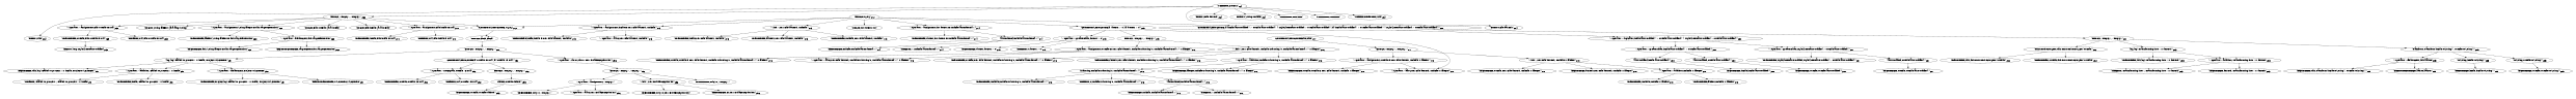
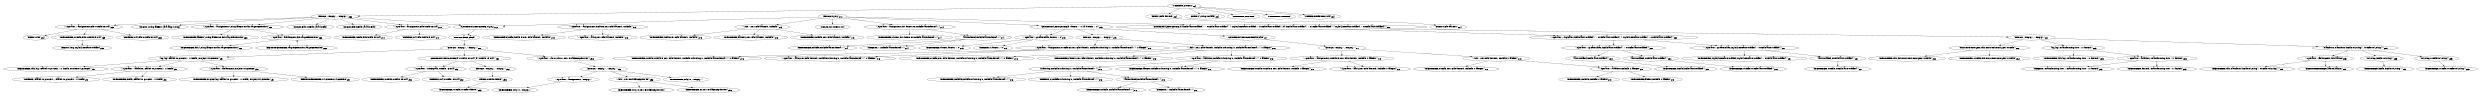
  digraph {
    n1 [label=<(METHOD,process)<SUB>264</SUB>>]
    n2 [label=<(PARAM,this)<SUB>264</SUB>>]
    n3 [label=<(PARAM,File baseDir)<SUB>264</SUB>>]
    n4 [label=<(PARAM,String xmlFile)<SUB>264</SUB>>]
    n5 [label=<(PARAM,File destDir)<SUB>264</SUB>>]
    n6 [label=<(BLOCK,&lt;empty&gt;,&lt;empty&gt;)<SUB>266</SUB>>]
    n7 [label=<(MODIFIER,PRIVATE)>]
    n8 [label=<(MODIFIER,VIRTUAL)>]
    n9 [label=<(METHOD_RETURN,void)<SUB>264</SUB>>]
    n10 [label=<(PARAM,long styleSheetLastModified)<SUB>265</SUB>>]
    n11 [label=<(LOCAL,String fileExt: java.lang.String)>]
    n12 [label=<(&lt;operator&gt;.assignment,String fileExt = this.targetExtension)<SUB>268</SUB>>]
    n13 [label=<(LOCAL,File outFile: java.io.File)>]
    n14 [label=<(&lt;operator&gt;.assignment,File outFile = null)<SUB>269</SUB>>]
    n15 [label=<(LOCAL,File inFile: java.io.File)>]
    n16 [label=<(&lt;operator&gt;.assignment,File inFile = null)<SUB>270</SUB>>]
    n17 [label=<(CONTROL_STRUCTURE,try,try)<SUB>272</SUB>>]
    n18 [label=<(IDENTIFIER,fileExt,String fileExt = this.targetExtension)<SUB>268</SUB>>]
    n19 [label=<(&lt;operator&gt;.fieldAccess,this.targetExtension)<SUB>268</SUB>>]
    n20 [label=<(IDENTIFIER,outFile,File outFile = null)<SUB>269</SUB>>]
    n21 [label=<(LITERAL,null,File outFile = null)<SUB>269</SUB>>]
    n22 [label=<(IDENTIFIER,inFile,File inFile = null)<SUB>270</SUB>>]
    n23 [label=<(LITERAL,null,File inFile = null)<SUB>270</SUB>>]
    n24 [label=<(BLOCK,catch,catch)>]
    n25 [label=<(IDENTIFIER,this,String fileExt = this.targetExtension)<SUB>268</SUB>>]
    n26 [label=<(FIELD_IDENTIFIER,targetExtension,targetExtension)<SUB>268</SUB>>]
    n27 [label=<(BLOCK,try,try)<SUB>272</SUB>>]
    n28 [label=<(&lt;operator&gt;.assignment,inFile = new File(baseDir, xmlFile))<SUB>273</SUB>>]
    n29 [label=<(&lt;init&gt;,new File(baseDir, xmlFile))<SUB>273</SUB>>]
    n30 [label=<(LOCAL,int dotPos: int)>]
    n31 [label=<(&lt;operator&gt;.assignment,int dotPos = xmlFile.lastIndexOf('.'))<SUB>274</SUB>>]
    n32 [label=<(CONTROL_STRUCTURE,if (dotPos &gt; 0),if (dotPos &gt; 0))<SUB>275</SUB>>]
    n33 [label=<(CONTROL_STRUCTURE,if (inFile.lastModified() &gt; outFile.lastModified() || styleSheetLastModified &gt; outFile.lastModified()),if (inFile.lastModified() &gt; outFile.lastModified() || styleSheetLastModified &gt; outFile.lastModified()))<SUB>280</SUB>>]
    n34 [label=<(BLOCK,&lt;empty&gt;,&lt;empty&gt;)<SUB>288</SUB>>]
    n35 [label=<(IDENTIFIER,inFile,inFile = new File(baseDir, xmlFile))<SUB>273</SUB>>]
    n36 [label=<(&lt;operator&gt;.alloc,new File(baseDir, xmlFile))<SUB>273</SUB>>]
    n37 [label=<(IDENTIFIER,inFile,new File(baseDir, xmlFile))<SUB>273</SUB>>]
    n38 [label=<(IDENTIFIER,baseDir,new File(baseDir, xmlFile))<SUB>273</SUB>>]
    n39 [label=<(IDENTIFIER,xmlFile,new File(baseDir, xmlFile))<SUB>173</SUB>>]
    n40 [label=<(IDENTIFIER,dotPos,int dotPos = xmlFile.lastIndexOf('.'))<SUB>274</SUB>>]
    n41 [label=<(lastIndexOf,xmlFile.lastIndexOf('.'))<SUB>274</SUB>>]
    n42 [label=<(&lt;operator&gt;.greaterThan,dotPos &gt; 0)<SUB>275</SUB>>]
    n43 [label=<(BLOCK,&lt;empty&gt;,&lt;empty&gt;)<SUB>275</SUB>>]
    n44 [label=<(CONTROL_STRUCTURE,else,else)<SUB>277</SUB>>]
    n45 [label=<(&lt;operator&gt;.logicalOr,inFile.lastModified() &gt; outFile.lastModified() || styleSheetLastModified &gt; outFile.lastModified())<SUB>280</SUB>>]
    n46 [label=<(BLOCK,&lt;empty&gt;,&lt;empty&gt;)<SUB>281</SUB>>]
    n47 [label=<(IDENTIFIER,xmlFile,xmlFile.lastIndexOf('.'))<SUB>274</SUB>>]
    n48 [label=<(LITERAL,'.',xmlFile.lastIndexOf('.'))<SUB>274</SUB>>]
    n49 [label=<(IDENTIFIER,dotPos,dotPos &gt; 0)<SUB>275</SUB>>]
    n50 [label=<(LITERAL,0,dotPos &gt; 0)<SUB>275</SUB>>]
    n51 [label=<(&lt;operator&gt;.assignment,outFile = new File(destDir, xmlFile.substring(0, xmlFile.lastIndexOf('.')) + fileExt))<SUB>276</SUB>>]
    n52 [label=<(&lt;init&gt;,new File(destDir, xmlFile.substring(0, xmlFile.lastIndexOf('.')) + fileExt))<SUB>276</SUB>>]
    n53 [label=<(BLOCK,&lt;empty&gt;,&lt;empty&gt;)<SUB>277</SUB>>]
    n54 [label=<(IDENTIFIER,outFile,outFile = new File(destDir, xmlFile.substring(0, xmlFile.lastIndexOf('.')) + fileExt))<SUB>276</SUB>>]
    n55 [label=<(&lt;operator&gt;.alloc,new File(destDir, xmlFile.substring(0, xmlFile.lastIndexOf('.')) + fileExt))<SUB>276</SUB>>]
    n56 [label=<(IDENTIFIER,outFile,new File(destDir, xmlFile.substring(0, xmlFile.lastIndexOf('.')) + fileExt))<SUB>276</SUB>>]
    n57 [label=<(IDENTIFIER,destDir,new File(destDir, xmlFile.substring(0, xmlFile.lastIndexOf('.')) + fileExt))<SUB>276</SUB>>]
    n58 [label=<(&lt;operator&gt;.addition,xmlFile.substring(0, xmlFile.lastIndexOf('.')) + fileExt)<SUB>276</SUB>>]
    n59 [label=<(substring,xmlFile.substring(0, xmlFile.lastIndexOf('.')))<SUB>276</SUB>>]
    n60 [label=<(IDENTIFIER,fileExt,xmlFile.substring(0, xmlFile.lastIndexOf('.')) + fileExt)<SUB>276</SUB>>]
    n61 [label=<(IDENTIFIER,xmlFile,xmlFile.substring(0, xmlFile.lastIndexOf('.')))<SUB>276</SUB>>]
    n62 [label=<(LITERAL,0,xmlFile.substring(0, xmlFile.lastIndexOf('.')))<SUB>276</SUB>>]
    n63 [label=<(lastIndexOf,xmlFile.lastIndexOf('.'))<SUB>276</SUB>>]
    n64 [label=<(IDENTIFIER,xmlFile,xmlFile.lastIndexOf('.'))<SUB>276</SUB>>]
    n65 [label=<(LITERAL,'.',xmlFile.lastIndexOf('.'))<SUB>276</SUB>>]
    n66 [label=<(&lt;operator&gt;.assignment,outFile = new File(destDir, xmlFile + fileExt))<SUB>278</SUB>>]
    n67 [label=<(&lt;init&gt;,new File(destDir, xmlFile + fileExt))<SUB>278</SUB>>]
    n68 [label=<(IDENTIFIER,outFile,outFile = new File(destDir, xmlFile + fileExt))<SUB>278</SUB>>]
    n69 [label=<(&lt;operator&gt;.alloc,new File(destDir, xmlFile + fileExt))<SUB>278</SUB>>]
    n70 [label=<(IDENTIFIER,outFile,new File(destDir, xmlFile + fileExt))<SUB>278</SUB>>]
-   n71 [label=<(IDENTIFIER,destDir,new File(destDir, xmlFile + fileExt))<SUB>278</SUB>>]
    n72 [label=<(&lt;operator&gt;.addition,xmlFile + fileExt)<SUB>278</SUB>>]
    n73 [label=<(IDENTIFIER,xmlFile,xmlFile + fileExt)<SUB>278</SUB>>]
    n74 [label=<(IDENTIFIER,fileExt,xmlFile + fileExt)<SUB>278</SUB>>]
    n75 [label=<(&lt;operator&gt;.greaterThan,inFile.lastModified() &gt; outFile.lastModified())<SUB>280</SUB>>]
    n76 [label=<(&lt;operator&gt;.greaterThan,styleSheetLastModified &gt; outFile.lastModified())<SUB>281</SUB>>]
    n77 [label=<(ensureDirectoryFor,this.ensureDirectoryFor(outFile))<SUB>282</SUB>>]
    n78 [label=<(log,log(&quot;Transforming into &quot; + destDir))<SUB>283</SUB>>]
    n79 [label=<(transform,transform(inFile.toString(), outFile.toString()))<SUB>285</SUB>>]
    n80 [label=<(lastModified,inFile.lastModified())<SUB>280</SUB>>]
    n81 [label=<(lastModified,outFile.lastModified())<SUB>280</SUB>>]
    n82 [label=<(IDENTIFIER,styleSheetLastModified,styleSheetLastModified &gt; outFile.lastModified())<SUB>281</SUB>>]
    n83 [label=<(lastModified,outFile.lastModified())<SUB>281</SUB>>]
    n84 [label=<(IDENTIFIER,inFile,inFile.lastModified())<SUB>280</SUB>>]
    n85 [label=<(IDENTIFIER,outFile,outFile.lastModified())<SUB>280</SUB>>]
    n86 [label=<(IDENTIFIER,outFile,outFile.lastModified())<SUB>281</SUB>>]
    n87 [label=<(IDENTIFIER,this,this.ensureDirectoryFor(outFile))<SUB>282</SUB>>]
    n88 [label=<(IDENTIFIER,outFile,this.ensureDirectoryFor(outFile))<SUB>282</SUB>>]
    n89 [label=<(IDENTIFIER,this,log(&quot;Transforming into &quot; + destDir))<SUB>283</SUB>>]
    n90 [label=<(&lt;operator&gt;.addition,&quot;Transforming into &quot; + destDir)<SUB>283</SUB>>]
    n91 [label=<(&lt;operator&gt;.fieldAccess,this.liaison)<SUB>285</SUB>>]
    n92 [label=<(toString,inFile.toString())<SUB>285</SUB>>]
    n93 [label=<(toString,outFile.toString())<SUB>285</SUB>>]
    n94 [label=<(LITERAL,&quot;Transforming into &quot;,&quot;Transforming into &quot; + destDir)<SUB>283</SUB>>]
    n95 [label=<(IDENTIFIER,destDir,&quot;Transforming into &quot; + destDir)<SUB>283</SUB>>]
    n96 [label=<(IDENTIFIER,this,transform(inFile.toString(), outFile.toString()))<SUB>285</SUB>>]
    n97 [label=<(FIELD_IDENTIFIER,liaison,liaison)<SUB>285</SUB>>]
    n98 [label=<(IDENTIFIER,inFile,inFile.toString())<SUB>285</SUB>>]
    n99 [label=<(IDENTIFIER,outFile,outFile.toString())<SUB>285</SUB>>]
    n100 [label=<(log,log(&quot;Failed to process &quot; + inFile, Project.MSG_INFO))<SUB>291</SUB>>]
    n101 [label=<(CONTROL_STRUCTURE,if (outFile != null),if (outFile != null))<SUB>292</SUB>>]
    n102 [label=<(&lt;operator&gt;.throw,throw new BuildException(ex);)<SUB>296</SUB>>]
    n103 [label=<(IDENTIFIER,this,log(&quot;Failed to process &quot; + inFile, Project.MSG_INFO))<SUB>291</SUB>>]
    n104 [label=<(&lt;operator&gt;.addition,&quot;Failed to process &quot; + inFile)<SUB>291</SUB>>]
    n105 [label=<(&lt;operator&gt;.fieldAccess,Project.MSG_INFO)<SUB>291</SUB>>]
    n106 [label=<(&lt;operator&gt;.notEquals,outFile != null)<SUB>292</SUB>>]
    n107 [label=<(BLOCK,&lt;empty&gt;,&lt;empty&gt;)<SUB>292</SUB>>]
    n108 [label=<(BLOCK,&lt;empty&gt;,&lt;empty&gt;)<SUB>296</SUB>>]
    n109 [label=<(LITERAL,&quot;Failed to process &quot;,&quot;Failed to process &quot; + inFile)<SUB>291</SUB>>]
    n110 [label=<(IDENTIFIER,inFile,&quot;Failed to process &quot; + inFile)<SUB>291</SUB>>]
    n111 [label=<(IDENTIFIER,Project,log(&quot;Failed to process &quot; + inFile, Project.MSG_INFO))<SUB>291</SUB>>]
    n112 [label=<(FIELD_IDENTIFIER,MSG_INFO,MSG_INFO)<SUB>291</SUB>>]
    n113 [label=<(IDENTIFIER,outFile,outFile != null)<SUB>292</SUB>>]
    n114 [label=<(LITERAL,null,outFile != null)<SUB>292</SUB>>]
    n115 [label=<(delete,outFile.delete())<SUB>293</SUB>>]
    n116 [label=<(IDENTIFIER,outFile,outFile.delete())<SUB>293</SUB>>]
    n117 [label=<(&lt;operator&gt;.assignment,&lt;empty&gt;)>]
    n118 [label=<(&lt;init&gt;,new BuildException(ex))<SUB>296</SUB>>]
    n119 [label=<(IDENTIFIER,$obj10,&lt;empty&gt;)>]
    n120 [label=<(IDENTIFIER,$obj10,&lt;empty&gt;)>]
-   n121 [label=<(&lt;operator&gt;.alloc,new BuildException(ex))<SUB>296</SUB>>]
    n122 [label=<(IDENTIFIER,$obj10,new BuildException(ex))>]
    n123 [label=<(IDENTIFIER,ex,new BuildException(ex))<SUB>296</SUB>>]
-   n1 -> n2
-   n1 -> n3
+   n14 -> n2
+   n5 -> n3
    n1 -> n4
    n1 -> n5
    n1 -> n6
    n1 -> n7
    n1 -> n8
    n1 -> n9
    n6 -> n11
    n6 -> n12
    n6 -> n13
    n6 -> n14
    n6 -> n15
    n6 -> n16
    n6 -> n17
    n12 -> n18
    n12 -> n19
    n14 -> n20
    n14 -> n21
    n16 -> n22
    n16 -> n23
    n17 -> n24
    n19 -> n25
-   n19 -> n26
+   n26 -> n19
    n20 -> n10
    n24 -> n34
    n27 -> n17
-   n27 -> n28
    n27 -> n29
    n27 -> n30
    n27 -> n31
    n27 -> n32
    n27 -> n33
    n28 -> n35
    n28 -> n36
    n29 -> n37
    n29 -> n38
    n29 -> n39
    n31 -> n40
    n31 -> n41
    n32 -> n42
    n32 -> n43
-   n32 -> n69
+   n32 -> n44
    n33 -> n45
    n33 -> n46
    n34 -> n100
    n34 -> n101
    n34 -> n102
    n41 -> n47
    n41 -> n48
    n42 -> n49
    n42 -> n50
    n43 -> n51
    n43 -> n52
    n44 -> n53
    n45 -> n75
    n45 -> n76
    n46 -> n77
    n46 -> n78
    n46 -> n79
    n51 -> n54
    n51 -> n55
    n52 -> n56
    n52 -> n57
    n52 -> n58
    n53 -> n66
    n53 -> n67
    n58 -> n59
    n58 -> n60
    n59 -> n61
    n59 -> n62
    n59 -> n63
    n63 -> n64
    n63 -> n65
    n66 -> n68
    n66 -> n69
    n67 -> n70
-   n67 -> n71
    n67 -> n72
    n72 -> n73
    n72 -> n74
    n75 -> n80
    n75 -> n81
    n76 -> n82
    n76 -> n83
    n77 -> n87
    n77 -> n88
    n78 -> n89
    n78 -> n90
    n79 -> n91
    n79 -> n92
    n79 -> n93
    n80 -> n84
    n81 -> n85
    n83 -> n86
    n90 -> n94
    n90 -> n95
    n91 -> n96
    n91 -> n97
    n92 -> n98
    n93 -> n99
    n100 -> n103
    n100 -> n104
    n100 -> n105
    n101 -> n106
    n101 -> n107
    n102 -> n108
    n104 -> n109
    n104 -> n110
    n105 -> n111
    n105 -> n112
    n106 -> n113
    n106 -> n114
    n107 -> n115
    n108 -> n117
    n108 -> n118
    n108 -> n119
    n115 -> n116
    n117 -> n120
-   n117 -> n121
    n118 -> n122
    n118 -> n123
  }
